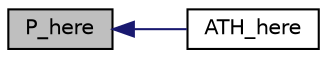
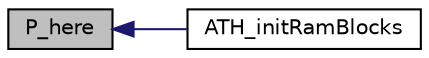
  digraph {
    rankdir=LR
    node [color=black fontname=Helvetica fontsize=10 shape=record style=filled]
    n1 [fillcolor=grey75 fontcolor=black height=0.2 label=P_here width=0.4]
-   n2 [fillcolor=white height=0.2 label=ATH_here width=0.4]
+   n2 [fillcolor=white height=0.2 label=ATH_initRamBlocks width=0.4]
    n1 -> n2 [color=midnightblue dir=back fontname=Helvetica fontsize=10 labelfontname=Helvetica labelfontsize=10 style=solid]
  }
